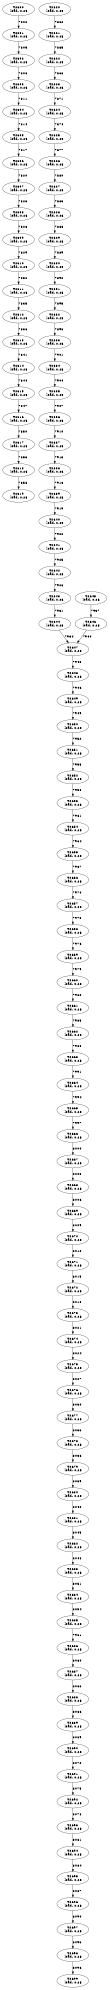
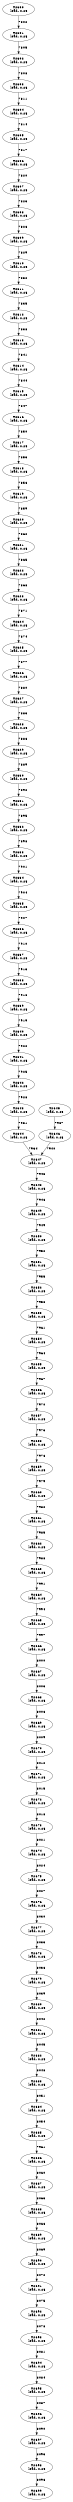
  digraph {
    n1 [label="T2600\n load: 0.25"]
    n2 [label="T2601\n load: 0.25"]
    n3 [label="T2602\n load: 0.25"]
    n4 [label="T2603\n load: 0.25"]
    n5 [label="T2604\n load: 0.25"]
    n6 [label="T2605\n load: 0.25"]
    n7 [label="T2606\n load: 0.25"]
    n8 [label="T2607\n load: 0.25"]
    n9 [label="T2608\n load: 0.25"]
    n10 [label="T2609\n load: 0.25"]
    n11 [label="T2610\n load: 0.25"]
    n12 [label="T2611\n load: 0.25"]
    n13 [label="T2612\n load: 0.25"]
    n14 [label="T2613\n load: 0.25"]
    n15 [label="T2614\n load: 0.25"]
    n16 [label="T2615\n load: 0.25"]
    n17 [label="T2616\n load: 0.25"]
    n18 [label="T2617\n load: 0.25"]
    n19 [label="T2618\n load: 0.25"]
    n20 [label="T2619\n load: 0.25"]
    n21 [label="T2620\n load: 0.25"]
    n22 [label="T2621\n load: 0.25"]
    n23 [label="T2622\n load: 0.25"]
    n24 [label="T2623\n load: 0.25"]
    n25 [label="T2624\n load: 0.25"]
    n26 [label="T2625\n load: 0.25"]
    n27 [label="T2626\n load: 0.25"]
    n28 [label="T2627\n load: 0.25"]
    n29 [label="T2628\n load: 0.25"]
    n30 [label="T2629\n load: 0.25"]
    n31 [label="T2630\n load: 0.25"]
    n32 [label="T2631\n load: 0.25"]
    n33 [label="T2632\n load: 0.25"]
    n34 [label="T2633\n load: 0.25"]
    n35 [label="T2634\n load: 0.25"]
    n36 [label="T2635\n load: 0.25"]
    n37 [label="T2636\n load: 0.25"]
    n38 [label="T2637\n load: 0.25"]
    n39 [label="T2638\n load: 0.25"]
    n40 [label="T2639\n load: 0.25"]
    n41 [label="T2640\n load: 0.25"]
    n42 [label="T2641\n load: 0.25"]
    n43 [label="T2642\n load: 0.25"]
    n44 [label="T2643\n load: 0.25"]
    n45 [label="T2644\n load: 0.25"]
    n46 [label="T2647\n load: 0.25"]
    n47 [label="T2645\n load: 0.25"]
    n48 [label="T2646\n load: 0.25"]
    n49 [label="T2648\n load: 0.25"]
    n50 [label="T2649\n load: 0.25"]
    n51 [label="T2650\n load: 0.25"]
    n52 [label="T2651\n load: 0.25"]
    n53 [label="T2652\n load: 0.25"]
    n54 [label="T2653\n load: 0.25"]
    n55 [label="T2654\n load: 0.25"]
    n56 [label="T2655\n load: 0.25"]
    n57 [label="T2656\n load: 0.25"]
    n58 [label="T2657\n load: 0.25"]
    n59 [label="T2658\n load: 0.25"]
    n60 [label="T2659\n load: 0.25"]
    n61 [label="T2660\n load: 0.25"]
    n62 [label="T2661\n load: 0.25"]
    n63 [label="T2662\n load: 0.25"]
    n64 [label="T2663\n load: 0.25"]
    n65 [label="T2664\n load: 0.25"]
    n66 [label="T2665\n load: 0.25"]
    n67 [label="T2666\n load: 0.25"]
    n68 [label="T2667\n load: 0.25"]
    n69 [label="T2668\n load: 0.25"]
    n70 [label="T2669\n load: 0.25"]
    n71 [label="T2670\n load: 0.25"]
    n72 [label="T2671\n load: 0.25"]
    n73 [label="T2672\n load: 0.25"]
    n74 [label="T2673\n load: 0.25"]
    n75 [label="T2674\n load: 0.25"]
    n76 [label="T2675\n load: 0.25"]
    n77 [label="T2676\n load: 0.25"]
    n78 [label="T2677\n load: 0.25"]
    n79 [label="T2678\n load: 0.25"]
    n80 [label="T2679\n load: 0.25"]
    n81 [label="T2680\n load: 0.25"]
    n82 [label="T2681\n load: 0.25"]
    n83 [label="T2682\n load: 0.25"]
    n84 [label="T2683\n load: 0.25"]
    n85 [label="T2684\n load: 0.25"]
    n86 [label="T2685\n load: 0.25"]
    n87 [label="T2686\n load: 0.25"]
    n88 [label="T2687\n load: 0.25"]
    n89 [label="T2688\n load: 0.25"]
    n90 [label="T2689\n load: 0.25"]
    n91 [label="T2690\n load: 0.25"]
    n92 [label="T2691\n load: 0.25"]
    n93 [label="T2692\n load: 0.25"]
    n94 [label="T2693\n load: 0.25"]
    n95 [label="T2694\n load: 0.25"]
    n96 [label="T2695\n load: 0.25"]
    n97 [label="T2696\n load: 0.25"]
    n98 [label="T2697\n load: 0.25"]
    n99 [label="T2698\n load: 0.25"]
    n100 [label="T2699\n load: 0.25"]
    n1 -> n2 [label=7802]
    n2 -> n3 [label=7805]
    n3 -> n4 [label=7808]
    n4 -> n5 [label=7811]
    n5 -> n6 [label=7814]
    n6 -> n7 [label=7817]
    n7 -> n8 [label=7820]
    n8 -> n9 [label=7823]
    n9 -> n10 [label=7826]
    n10 -> n11 [label=7829]
    n11 -> n12 [label=7832]
    n12 -> n13 [label=7835]
    n13 -> n14 [label=7838]
    n14 -> n15 [label=7841]
    n15 -> n16 [label=7844]
    n16 -> n17 [label=7847]
    n17 -> n18 [label=7850]
    n18 -> n19 [label=7853]
    n19 -> n20 [label=7856]
+   n20 -> n21 [label=7859]
    n21 -> n22 [label=7862]
    n22 -> n23 [label=7865]
    n23 -> n24 [label=7868]
    n24 -> n25 [label=7871]
    n25 -> n26 [label=7874]
    n26 -> n27 [label=7877]
    n27 -> n28 [label=7880]
    n28 -> n29 [label=7883]
    n29 -> n30 [label=7886]
    n30 -> n31 [label=7889]
    n31 -> n32 [label=7892]
    n32 -> n33 [label=7895]
    n33 -> n34 [label=7898]
    n34 -> n35 [label=7901]
    n35 -> n36 [label=7904]
    n36 -> n37 [label=7907]
    n37 -> n38 [label=7910]
    n38 -> n39 [label=7913]
    n39 -> n40 [label=7916]
    n40 -> n41 [label=7919]
    n41 -> n42 [label=7922]
    n42 -> n43 [label=7925]
    n43 -> n44 [label=7928]
    n44 -> n45 [label=7931]
    n45 -> n46 [label=7934]
    n46 -> n49 [label=7943]
    n47 -> n48 [label=7937]
    n48 -> n46 [label=7940]
    n49 -> n50 [label=7946]
    n50 -> n51 [label=7949]
    n51 -> n52 [label=7952]
    n52 -> n53 [label=7955]
    n53 -> n54 [label=7958]
    n54 -> n55 [label=7961]
    n55 -> n56 [label=7964]
    n56 -> n57 [label=7967]
    n57 -> n58 [label=7970]
    n58 -> n59 [label=7973]
    n59 -> n60 [label=7976]
    n60 -> n61 [label=7979]
    n61 -> n62 [label=7982]
    n62 -> n63 [label=7985]
    n63 -> n64 [label=7988]
    n64 -> n65 [label=7991]
    n65 -> n66 [label=7994]
    n66 -> n67 [label=7997]
    n67 -> n68 [label=8000]
    n68 -> n69 [label=8003]
    n69 -> n70 [label=8006]
    n70 -> n71 [label=8009]
    n71 -> n72 [label=8012]
    n72 -> n73 [label=8015]
    n73 -> n74 [label=8018]
    n74 -> n75 [label=8021]
    n75 -> n76 [label=8024]
    n76 -> n77 [label=8027]
    n77 -> n78 [label=8030]
    n78 -> n79 [label=8033]
    n79 -> n80 [label=8036]
    n80 -> n81 [label=8039]
    n81 -> n82 [label=8042]
    n82 -> n83 [label=8045]
    n83 -> n84 [label=8048]
    n84 -> n85 [label=8051]
    n85 -> n86 [label=8054]
    n86 -> n87 [label=7961]
    n87 -> n88 [label=8060]
    n88 -> n89 [label=8063]
    n89 -> n90 [label=8066]
    n90 -> n91 [label=8069]
    n91 -> n92 [label=8072]
    n92 -> n93 [label=8075]
    n93 -> n94 [label=8078]
    n94 -> n95 [label=8081]
    n95 -> n96 [label=8084]
    n96 -> n97 [label=8087]
    n97 -> n98 [label=8090]
    n98 -> n99 [label=8093]
    n99 -> n100 [label=8096]
  }
